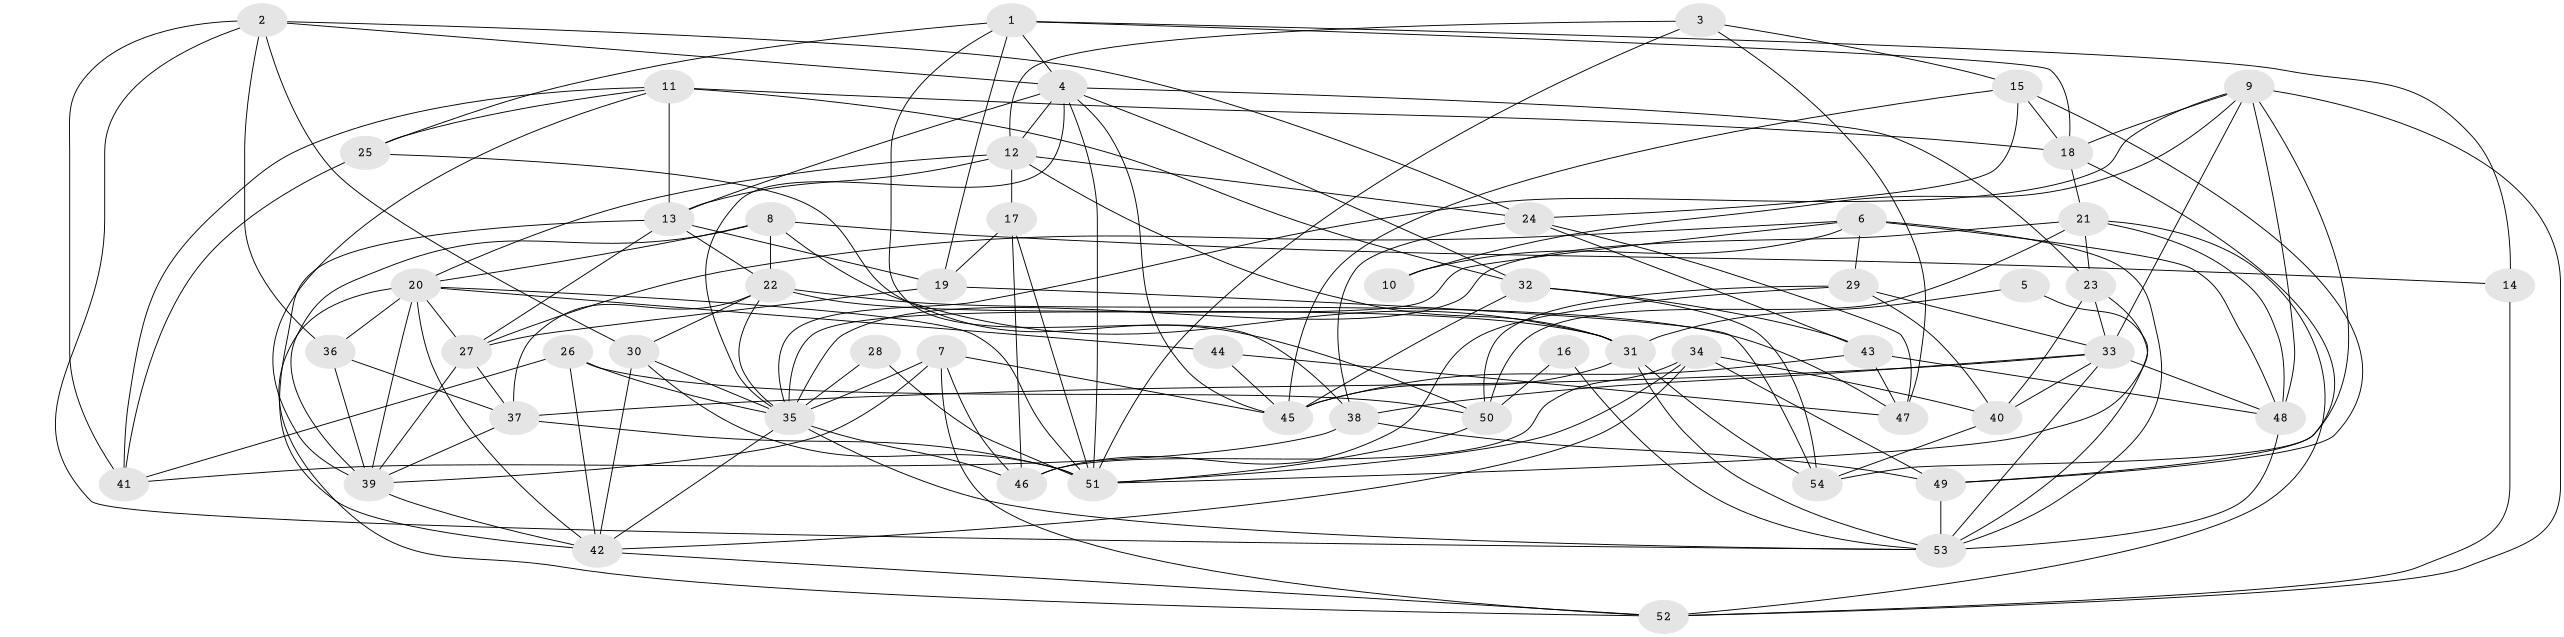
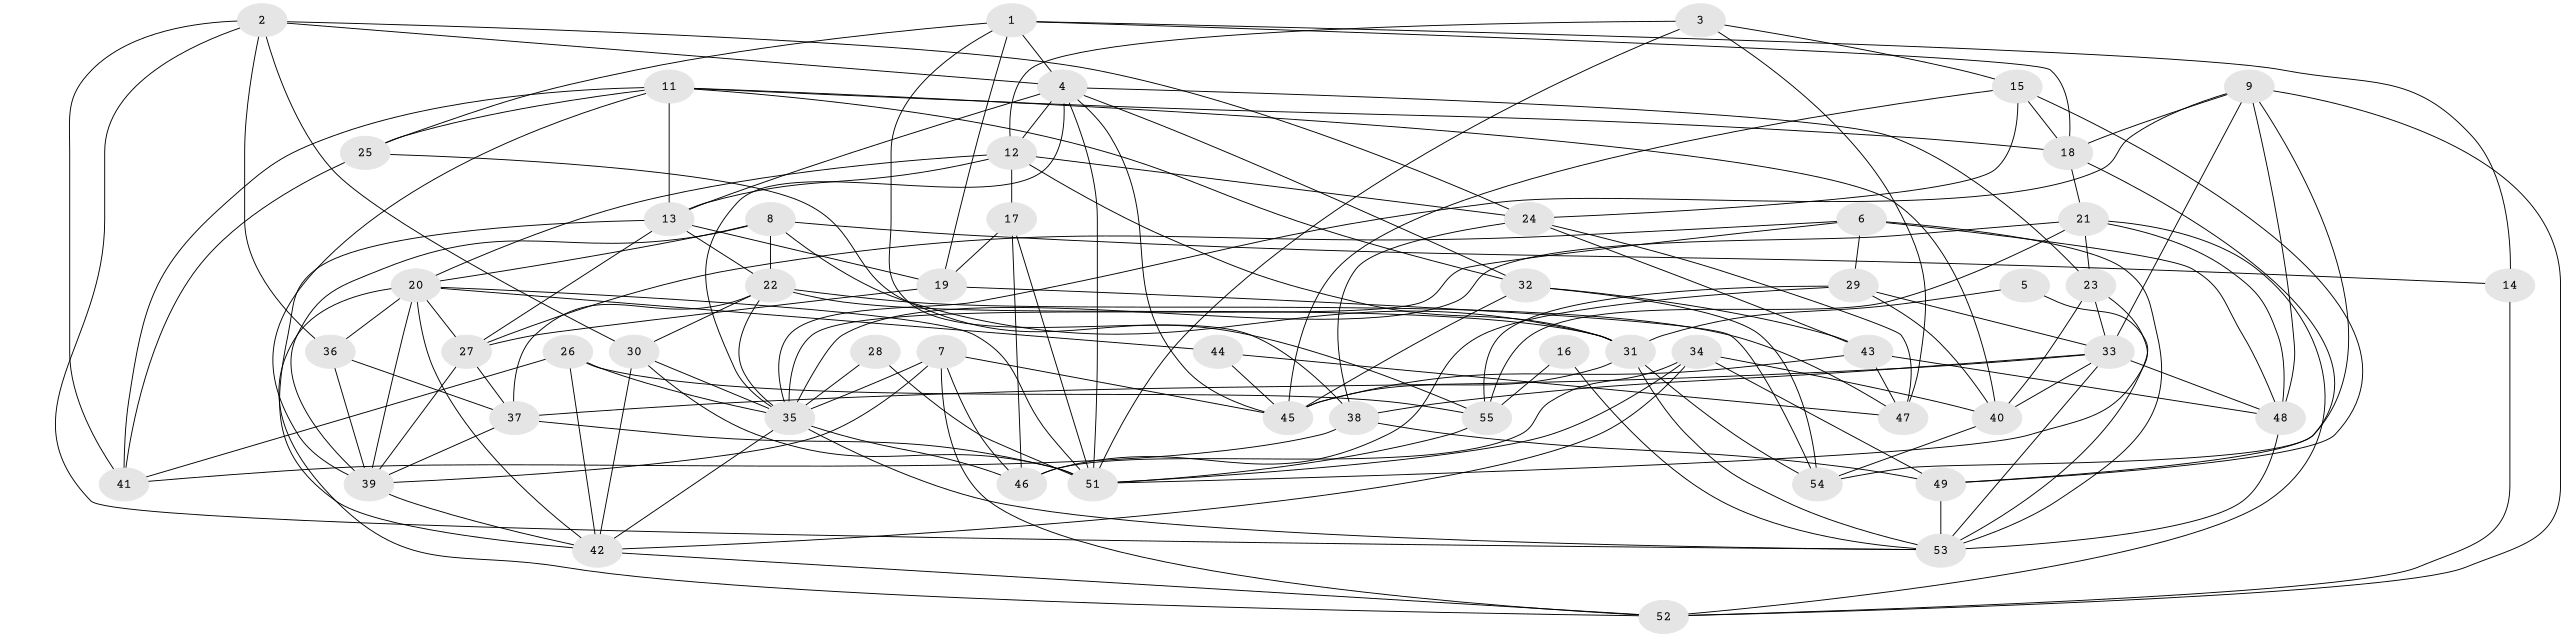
  graph {
    fontname="Courier Prime"
    node [color=gray90 fontname="Courier Prime" style=filled]
    edge [fontname="Courier Prime" weight=1.0]
    1
    4
    14
    19
    25
    38
    18
    12
    51
    13
    23
    32
    35
    45
    52
    27
    54
    24
    47
    43
    41
-   50
+   50 [label=55]
    49
    2
    30
    36
    53
    42
    39
    37
    3
    15
    31
    20
    17
    22
    33
    40
    46
    44
    5
    6
-   10
    29
    48
    7
    8
    9
    21
    11
    16
    26
    28
    34
    1 -- 4
    1 -- 14
    1 -- 19
    1 -- 25
    1 -- 38
    1 -- 18
    4 -- 12
    4 -- 51
    4 -- 13
    4 -- 23
    4 -- 32
    4 -- 35
    4 -- 45
    14 -- 52
    19 -- 27
    19 -- 54
    25 -- 41
    25 -- 50
    38 -- 41
    38 -- 49
    18 -- 49
    18 -- 21
    12 -- 13
    12 -- 24
    12 -- 31
    12 -- 20
    12 -- 17
    13 -- 19
    13 -- 27
    13 -- 42
    13 -- 22
    23 -- 51
    23 -- 33
    23 -- 40
    32 -- 45
    32 -- 54
    32 -- 43
    35 -- 53
    35 -- 42
    35 -- 46 [weight=2.0]
    27 -- 39
    27 -- 37
    24 -- 38
    24 -- 47
    24 -- 43
    43 -- 45
    43 -- 47
    43 -- 48
    50 -- 51
    49 -- 53
    2 -- 4
    2 -- 24
    2 -- 41
    2 -- 30
    2 -- 36
    2 -- 53
    30 -- 51
    30 -- 35
    30 -- 42
    36 -- 39
    36 -- 37
    42 -- 52
    39 -- 42
    37 -- 51
    37 -- 39
    3 -- 12
    3 -- 51
    3 -- 47
    3 -- 15
    15 -- 18
    15 -- 45
    15 -- 24
    15 -- 49
    31 -- 45
    31 -- 54
    31 -- 53
    20 -- 51
    20 -- 52
    20 -- 27
    20 -- 36
    20 -- 42
    20 -- 39
    20 -- 44
    17 -- 19
    17 -- 51
    17 -- 46
    22 -- 35
    22 -- 47
    22 -- 30
    22 -- 37
    22 -- 31
    33 -- 38
    33 -- 53
    33 -- 37
    33 -- 40
    33 -- 48
    40 -- 54
    44 -- 45
    44 -- 47
    5 -- 53
    5 -- 31
    6 -- 35
    6 -- 27
    6 -- 53
-   6 -- 10
    6 -- 29
    6 -- 48
    29 -- 50
    29 -- 33
    29 -- 40
    29 -- 46
    48 -- 53
    7 -- 35
    7 -- 45
    7 -- 52
    7 -- 39
    7 -- 46
    8 -- 14
    8 -- 39
    8 -- 31
    8 -- 20
    8 -- 22
    9 -- 18
    9 -- 35
    9 -- 52
    9 -- 54
    9 -- 33
-   9 -- 10
    9 -- 48
    21 -- 23
    21 -- 35
    21 -- 52
    21 -- 50
    21 -- 48
    11 -- 25
    11 -- 18
    11 -- 13
    11 -- 32
    11 -- 41
    11 -- 39
+   11 -- 40
    16 -- 50
    16 -- 53
    26 -- 35
    26 -- 41
    26 -- 50
    26 -- 42
    28 -- 51
    28 -- 35
    34 -- 51
    34 -- 49
    34 -- 42
    34 -- 40
    34 -- 46
  }
